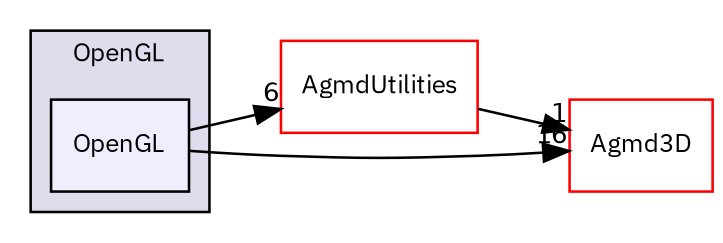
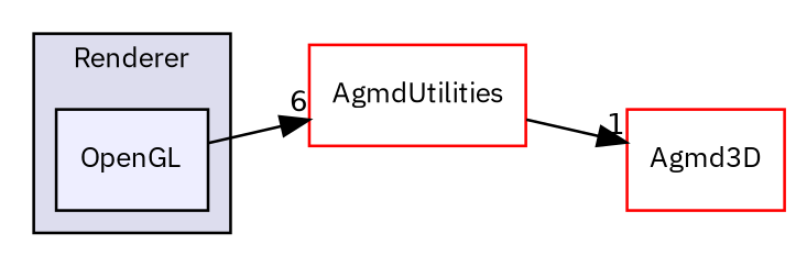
  digraph {
    compound=true
    fontname="IBM Plex Sans"
    rankdir=LR
    node [fillcolor=white fontname="IBM Plex Sans" fontsize=10 shape=box style=filled color=red]
    edge [fontname="IBM Plex Sans" labeldistance=1.5 labelfontname=Helvetica labelfontsize=10]
    n1 [fillcolor="#eeeeff" label=OpenGL pencolor=black color=""]
    n2 [label=AgmdUtilities]
    n3 [label=Agmd3D]
    subgraph cluster_1 {
      bgcolor="#ddddee"
      fontsize=10
-     label=OpenGL
+     label=Renderer
      pencolor=black
      n1
    }
    n1 -> n2 [headlabel=6]
-   n1 -> n3 [headlabel=16]
    n2 -> n3 [headlabel=1]
  }
